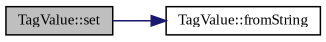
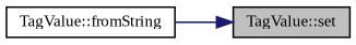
  digraph {
    rankdir=RL
    fontname="Liberation Serif"
    node [color=black fontname="Liberation Serif" fontsize=10 shape=record style=filled]
    n1 [fillcolor=grey75 fontcolor=black height=0.2 label="TagValue::set" width=0.4]
    n2 [fillcolor=white height=0.2 label="TagValue::fromString" width=0.4]
-   n2 -> n1 [color=midnightblue dir=back fontname="Liberation Serif" fontsize=10 labelfontname=Helvetica labelfontsize=10 style=solid]
+   n1 -> n2 [color=midnightblue dir=back fontname="Liberation Serif" fontsize=10 labelfontname=Helvetica labelfontsize=10 style=solid]
  }
